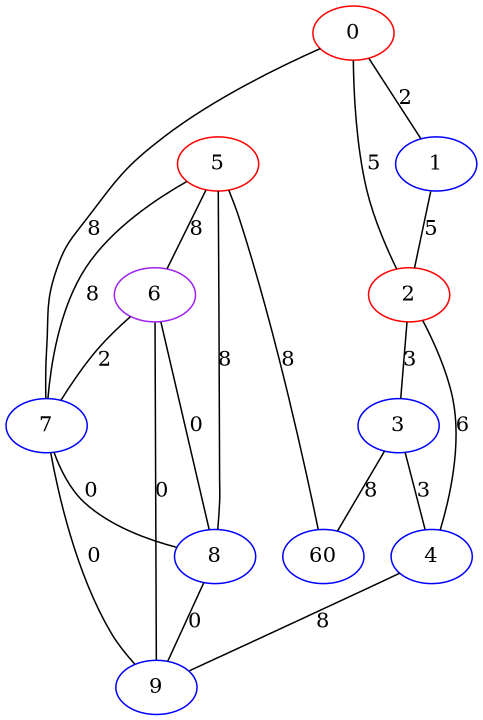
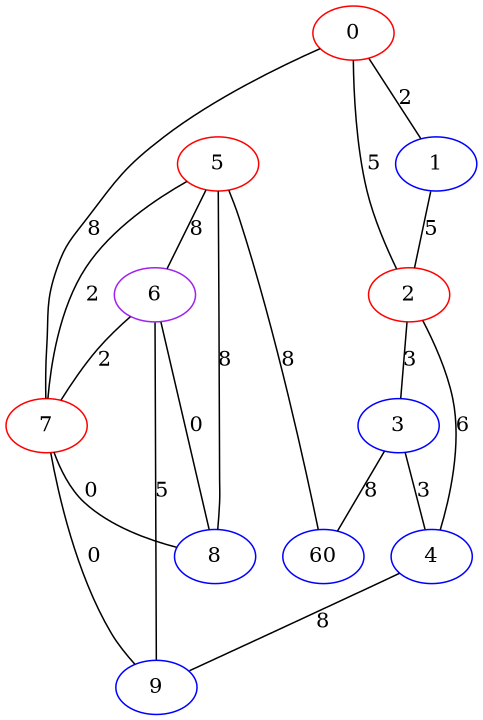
  graph {
    node [color=blue weight=1]
    1
    0 [color=red]
    2 [color=red]
-   7 [weight=3]
+   7 [color=red weight=3]
    3
    4
    8 [weight=3]
    9 [weight=3]
    n9 [label=60 weight=3]
    5 [color=red]
    6 [color=purple weight=4]
    1 -- 2 [label=5]
    0 -- 1 [label=2]
    0 -- 2 [label=5]
    0 -- 7 [label=8]
    2 -- 3 [label=3]
    2 -- 4 [label=6]
    7 -- 8 [label=0]
    7 -- 9 [label=0]
    3 -- 4 [label=3]
    3 -- n9 [label=8]
    4 -- 9 [label=8]
-   8 -- 9 [label=0]
-   5 -- 7 [label=8]
+   5 -- 7 [label=2]
    5 -- 8 [label=8]
    5 -- n9 [label=8]
    5 -- 6 [label=8]
    6 -- 7 [label=2]
    6 -- 8 [label=0]
-   6 -- 9 [label=0]
+   6 -- 9 [label=5]
  }
